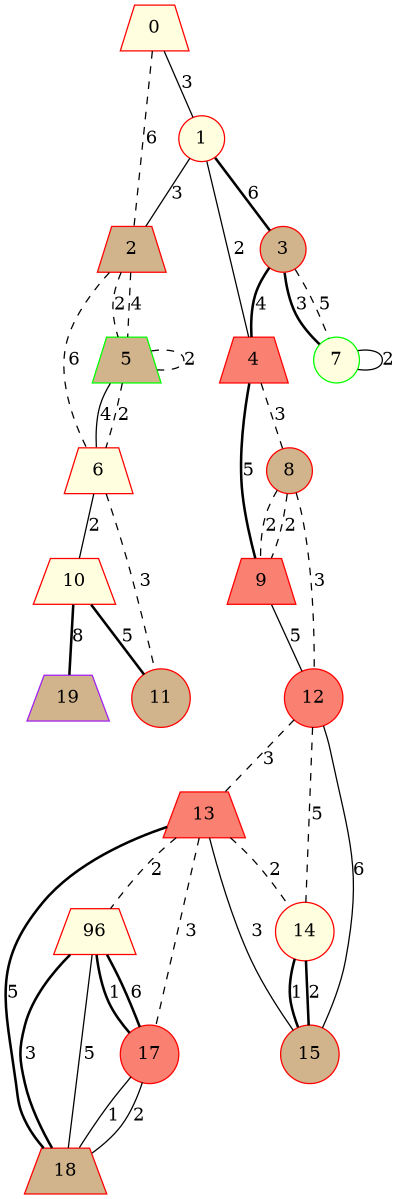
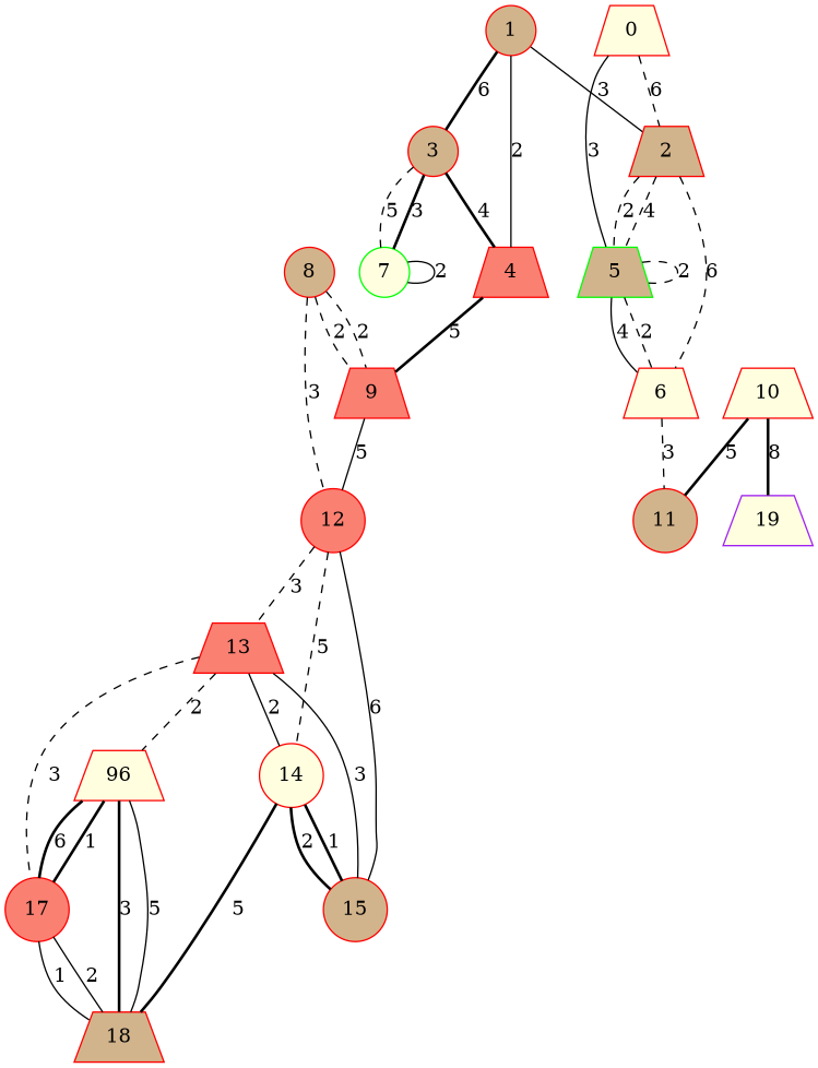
  graph {
    node [color=red fillcolor=lightyellow shape=trapezium style=filled weight=1]
    edge [style=dashed]
-   1 [shape=circle]
+   1 [fillcolor=tan shape=circle]
    0
    2 [fillcolor=tan]
    3 [fillcolor=tan shape=circle]
    4 [fillcolor=salmon]
    5 [color=green fillcolor=tan weight=2]
    6
    7 [color=green shape=circle weight=2]
    8 [fillcolor=tan shape=circle]
    9 [fillcolor=salmon]
    10
    11 [fillcolor=tan shape=circle]
    12 [fillcolor=salmon shape=circle]
-   19 [color=purple fillcolor=tan weight=4]
+   19 [color=purple weight=4]
    13 [fillcolor=salmon]
    14 [shape=circle]
    15 [fillcolor=tan shape=circle]
    n18 [label=96]
    17 [fillcolor=salmon shape=circle]
    18 [fillcolor=tan]
    1 -- 2 [label=3 style=solid]
    1 -- 3 [label=6 style=bold]
    1 -- 4 [label=2 style=solid]
-   0 -- 1 [label=3 style=solid]
+   0 -- 5 [label=3 style=solid]
    0 -- 2 [label=6]
    2 -- 5 [label=2]
    2 -- 5 [label=4]
    2 -- 6 [label=6]
    3 -- 4 [label=4 style=bold]
    3 -- 7 [label=5]
    3 -- 7 [label=3 style=bold]
-   4 -- 8 [label=3]
    4 -- 9 [label=5 style=bold]
    5 -- 5 [label=2]
    5 -- 6 [label=4 style=solid]
    5 -- 6 [label=2]
-   6 -- 10 [label=2 style=solid]
    6 -- 11 [label=3]
    7 -- 7 [label=2 style=solid]
    8 -- 9 [label=2]
    8 -- 9 [label=2]
    8 -- 12 [label=3]
    9 -- 12 [label=5 style=solid]
    10 -- 11 [label=5 style=bold]
    10 -- 19 [label=8 style=bold]
    12 -- 13 [label=3]
    12 -- 14 [label=5]
    12 -- 15 [label=6 style=solid]
-   13 -- 14 [label=2]
+   13 -- 14 [label=2 style=solid]
    13 -- 15 [label=3 style=solid]
    13 -- n18 [label=2]
    13 -- 17 [label=3]
-   13 -- 18 [label=5 style=bold]
+   14 -- 18 [label=5 style=bold]
    14 -- 15 [label=1 style=bold]
    14 -- 15 [label=2 style=bold]
    n18 -- 17 [label=1 style=bold]
    n18 -- 17 [label=6 style=bold]
    n18 -- 18 [label=3 style=bold]
    n18 -- 18 [label=5 style=solid]
    17 -- 18 [label=2 style=solid]
    17 -- 18 [label=1 style=solid]
  }
